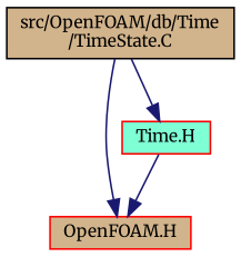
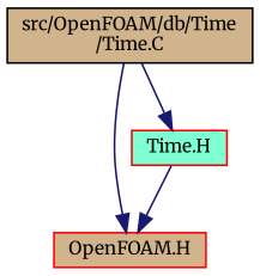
  digraph {
    fontname=Merriweather
    node [color=red fillcolor=tan fontname=Merriweather fontsize=10 shape=record style=filled]
    edge [color=midnightblue fontname=Merriweather fontsize=10 labelfontname=Helvetica labelfontsize=10 style=solid]
-   n1 [color=black fontcolor=black height=0.2 label="src/OpenFOAM/db/Time\l/TimeState.C" width=0.4]
+   n1 [color=black fontcolor=black height=0.2 label="src/OpenFOAM/db/Time\l/Time.C" width=0.4]
    n2 [height=0.2 label="OpenFOAM.H" width=0.4]
    n3 [fillcolor=aquamarine height=0.2 label="Time.H" width=0.4]
    n1 -> n2
    n1 -> n3
    n3 -> n2
  }
